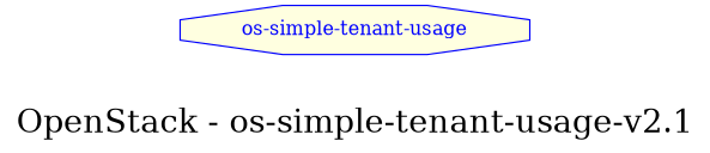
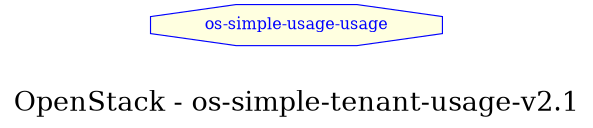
  digraph {
    fontsize=24
    label="OpenStack - os-simple-tenant-usage-v2.1"
    splines=true
-   "os-simple-tenant-usage" [color=blue fontcolor=blue shape=octagon style=filled fillcolor=lightyellow]
+   "os-simple-tenant-usage" [color=blue fontcolor=blue shape=octagon style=filled fillcolor=lightyellow label="os-simple-usage-usage"]
  }
